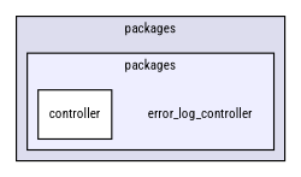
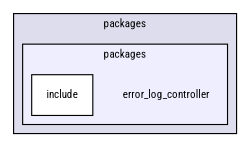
  digraph {
    compound=true
    fontname="Roboto Condensed"
    node [fontname="Roboto Condensed" fontsize=10]
    n1 [label=error_log_controller shape=plaintext]
-   n2 [color=black fillcolor=white label=controller shape=box style=filled]
+   n2 [color=black fillcolor=white label=include shape=box style=filled]
    subgraph cluster_1 {
      bgcolor="#ddddee"
      fontsize=10
      label=packages
      pencolor=black
      subgraph cluster_2 {
        bgcolor="#eeeeff"
        fontsize=10
        pencolor=black
        n1
        n2
      }
    }
  }
